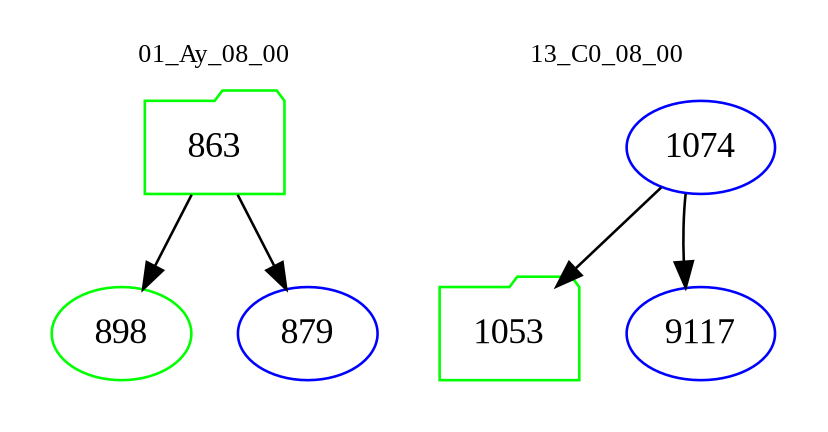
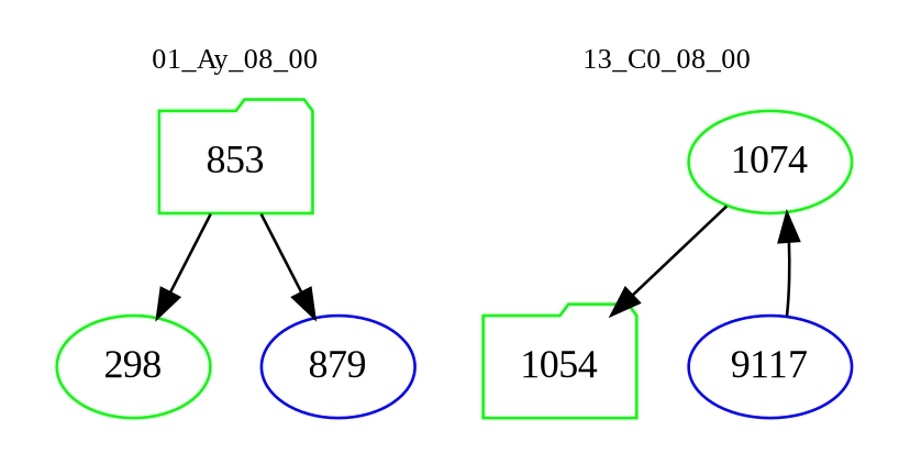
  digraph {
    fontname="Liberation Serif"
    node [color=green fontname="Liberation Serif" shape=ellipse]
    edge [color=black fontname="Liberation Serif"]
-   n1 [label=863 shape=folder]
-   n2 [label=898]
+   n1 [label=853 shape=folder]
+   n2 [label=298]
    n3 [color=blue label=879]
-   n4 [color=blue label=1074]
-   n5 [label=1053 shape=folder]
+   n4 [label=1074]
+   n5 [label=1054 shape=folder]
    n6 [color=blue label=9117]
    subgraph cluster_1 {
      color=white
      fontsize=10
      label="01_Ay_08_00"
      n1
      n2
      n3
    }
    subgraph cluster_2 {
      color=white
      fontsize=10
      label="13_C0_08_00"
      n4
      n5
      n6
    }
    n1 -> n2
    n1 -> n3
    n4 -> n5
-   n4 -> n6
+   n6 -> n4
  }
